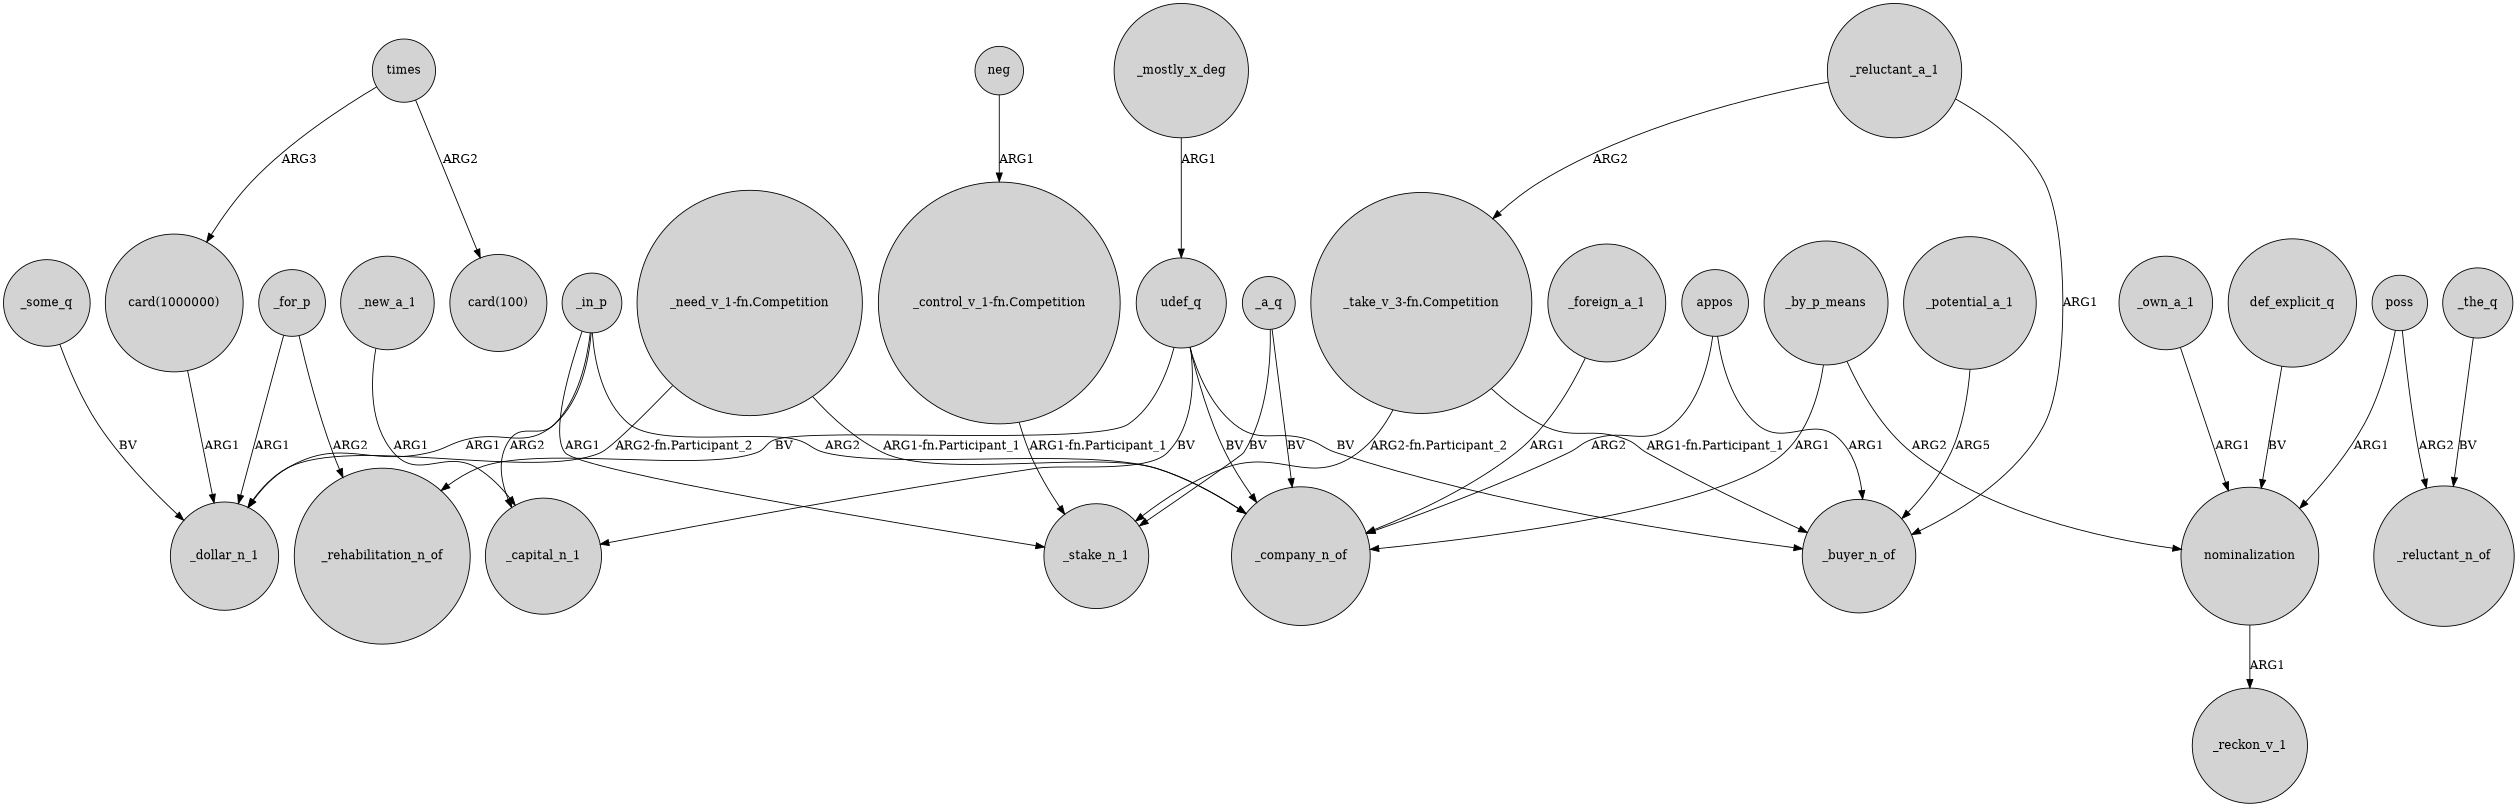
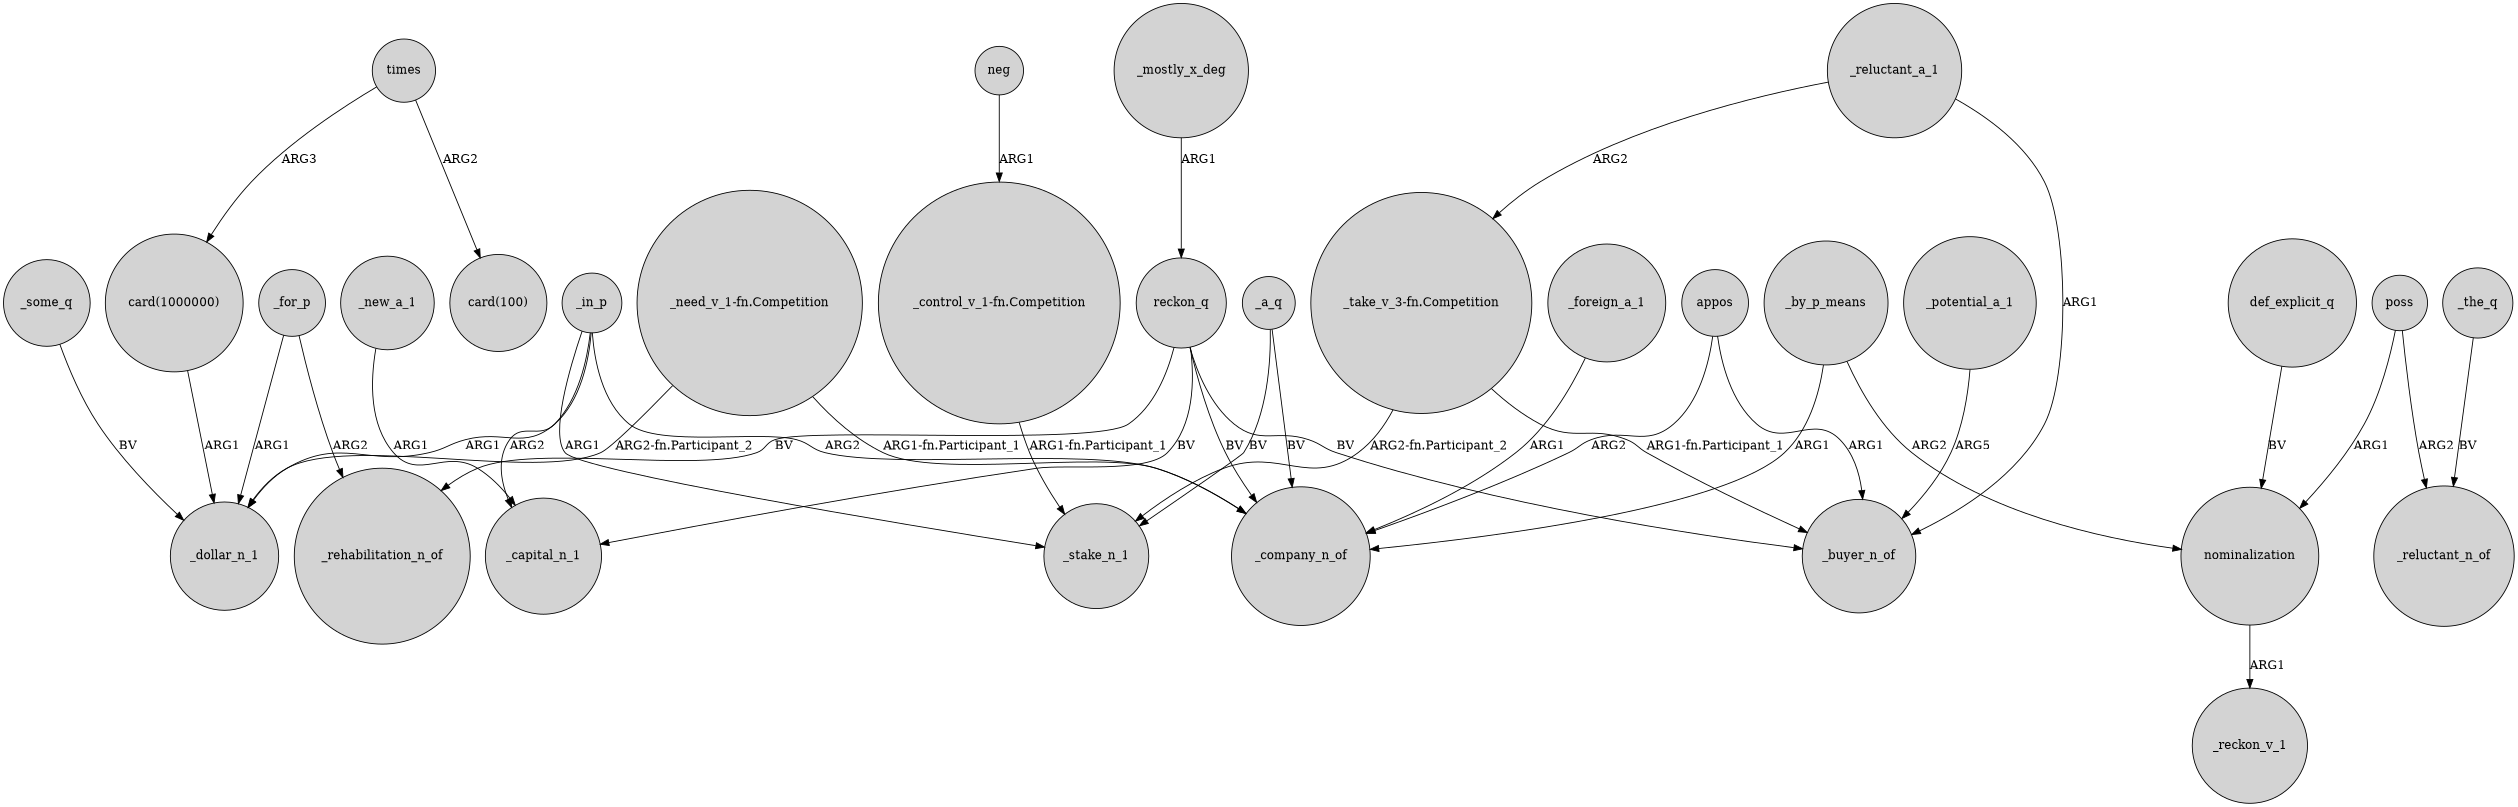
  digraph {
    node [shape=circle style=filled]
    _in_p
    _company_n_of
    _capital_n_1
    _stake_n_1
    _dollar_n_1
    _new_a_1
-   _own_a_1
    nominalization
    _reckon_v_1
-   udef_q
+   udef_q [label=reckon_q]
    _rehabilitation_n_of
    _buyer_n_of
    n13 [label="_take_v_3-fn.Competition"]
    neg
    "_control_v_1-fn.Competition"
    _mostly_x_deg
    times
    "card(1000000)"
    "card(100)"
    _by_p_means
    _foreign_a_1
    _a_q
    _reluctant_a_1
    "_need_v_1-fn.Competition"
    poss
    n26 [label=_reluctant_n_of]
    appos
    def_explicit_q
    _for_p
    _the_q
    _some_q
    _potential_a_1
    _in_p -> _company_n_of [label=ARG2]
    _in_p -> _capital_n_1 [label=ARG2]
    _in_p -> _stake_n_1 [label=ARG1]
    _in_p -> _dollar_n_1 [label=ARG1]
    _new_a_1 -> _capital_n_1 [label=ARG1]
-   _own_a_1 -> nominalization [label=ARG1]
    nominalization -> _reckon_v_1 [label=ARG1]
    udef_q -> _company_n_of [label=BV]
    udef_q -> _capital_n_1 [label=BV]
    udef_q -> _rehabilitation_n_of [label=BV]
    udef_q -> _buyer_n_of [label=BV]
    n13 -> _stake_n_1 [label="ARG2-fn.Participant_2"]
    n13 -> _buyer_n_of [label="ARG1-fn.Participant_1"]
    neg -> "_control_v_1-fn.Competition" [label=ARG1]
    "_control_v_1-fn.Competition" -> _stake_n_1 [label="ARG1-fn.Participant_1"]
    _mostly_x_deg -> udef_q [label=ARG1]
    times -> "card(1000000)" [label=ARG3]
    times -> "card(100)" [label=ARG2]
    "card(1000000)" -> _dollar_n_1 [label=ARG1]
    _by_p_means -> _company_n_of [label=ARG1]
    _by_p_means -> nominalization [label=ARG2]
    _foreign_a_1 -> _company_n_of [label=ARG1]
    _a_q -> _company_n_of [label=BV]
    _a_q -> _stake_n_1 [label=BV]
    _reluctant_a_1 -> _buyer_n_of [label=ARG1]
    _reluctant_a_1 -> n13 [label=ARG2]
    "_need_v_1-fn.Competition" -> _company_n_of [label="ARG1-fn.Participant_1"]
    "_need_v_1-fn.Competition" -> _dollar_n_1 [label="ARG2-fn.Participant_2"]
    poss -> nominalization [label=ARG1]
    poss -> n26 [label=ARG2]
    appos -> _company_n_of [label=ARG2]
    appos -> _buyer_n_of [label=ARG1]
    def_explicit_q -> nominalization [label=BV]
    _for_p -> _dollar_n_1 [label=ARG1]
    _for_p -> _rehabilitation_n_of [label=ARG2]
    _the_q -> n26 [label=BV]
    _some_q -> _dollar_n_1 [label=BV]
    _potential_a_1 -> _buyer_n_of [label=ARG5]
  }
